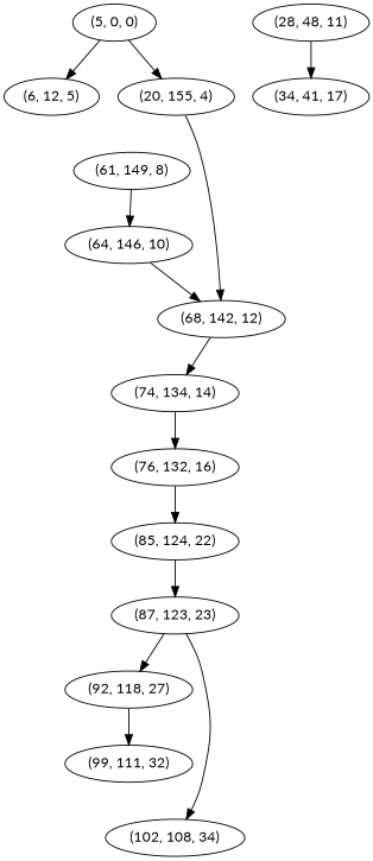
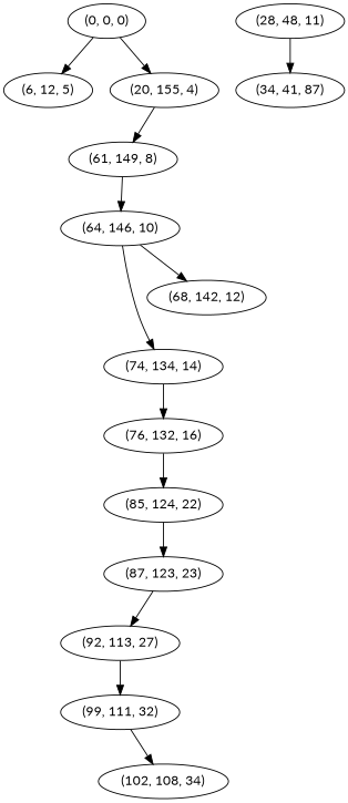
  digraph {
    fontname=Lato
    node [fontname=Lato]
    edge [fontname=Lato]
-   "(0, 0, 0)" [label="(5, 0, 0)"]
+   "(0, 0, 0)"
    "(6, 12, 5)"
    "(20, 155, 4)"
    "(61, 149, 8)"
    "(64, 146, 10)"
    "(28, 48, 11)"
-   "(34, 41, 17)"
+   "(34, 41, 17)" [label="(34, 41, 87)"]
    "(68, 142, 12)"
    n9 [label="(74, 134, 14)"]
    "(76, 132, 16)"
    "(85, 124, 22)"
    "(87, 123, 23)"
-   "(92, 118, 27)"
+   "(92, 118, 27)" [label="(92, 113, 27)"]
    "(99, 111, 32)"
    "(102, 108, 34)"
    "(0, 0, 0)" -> "(6, 12, 5)"
    "(0, 0, 0)" -> "(20, 155, 4)"
-   "(20, 155, 4)" -> "(68, 142, 12)"
+   "(20, 155, 4)" -> "(61, 149, 8)"
    "(61, 149, 8)" -> "(64, 146, 10)"
    "(64, 146, 10)" -> "(68, 142, 12)"
    "(28, 48, 11)" -> "(34, 41, 17)"
-   "(68, 142, 12)" -> n9
+   "(64, 146, 10)" -> n9
    n9 -> "(76, 132, 16)"
    "(76, 132, 16)" -> "(85, 124, 22)"
    "(85, 124, 22)" -> "(87, 123, 23)"
    "(87, 123, 23)" -> "(92, 118, 27)"
    "(92, 118, 27)" -> "(99, 111, 32)"
-   "(87, 123, 23)" -> "(102, 108, 34)"
+   "(99, 111, 32)" -> "(102, 108, 34)"
  }
